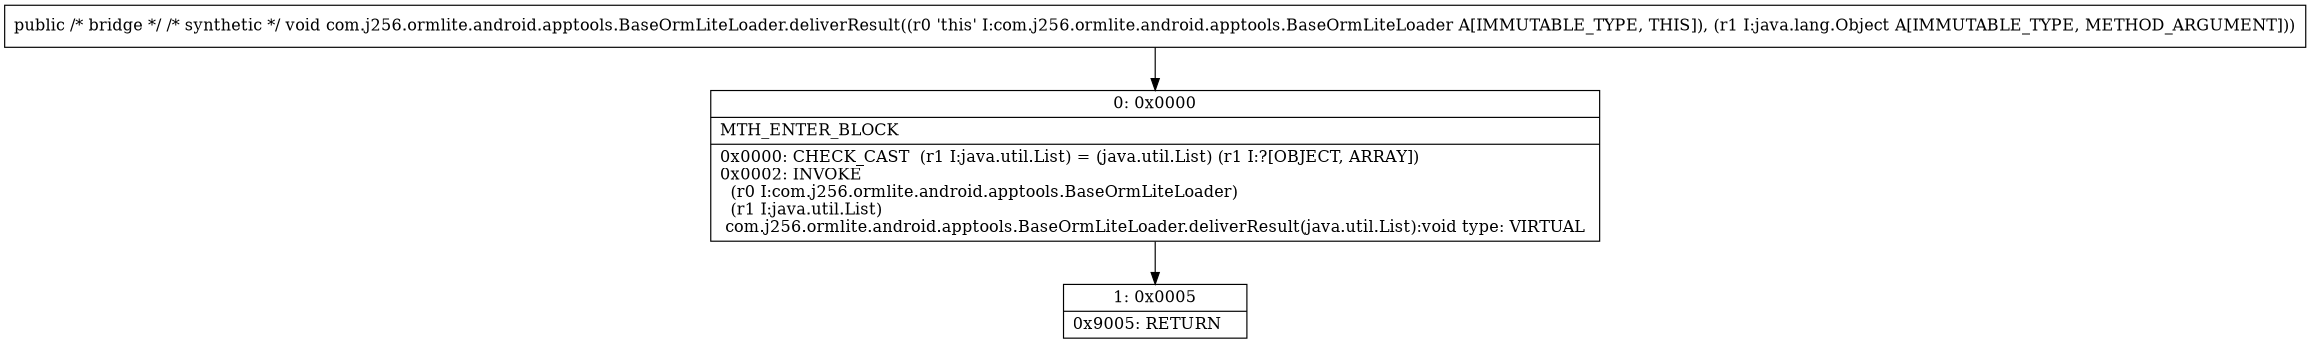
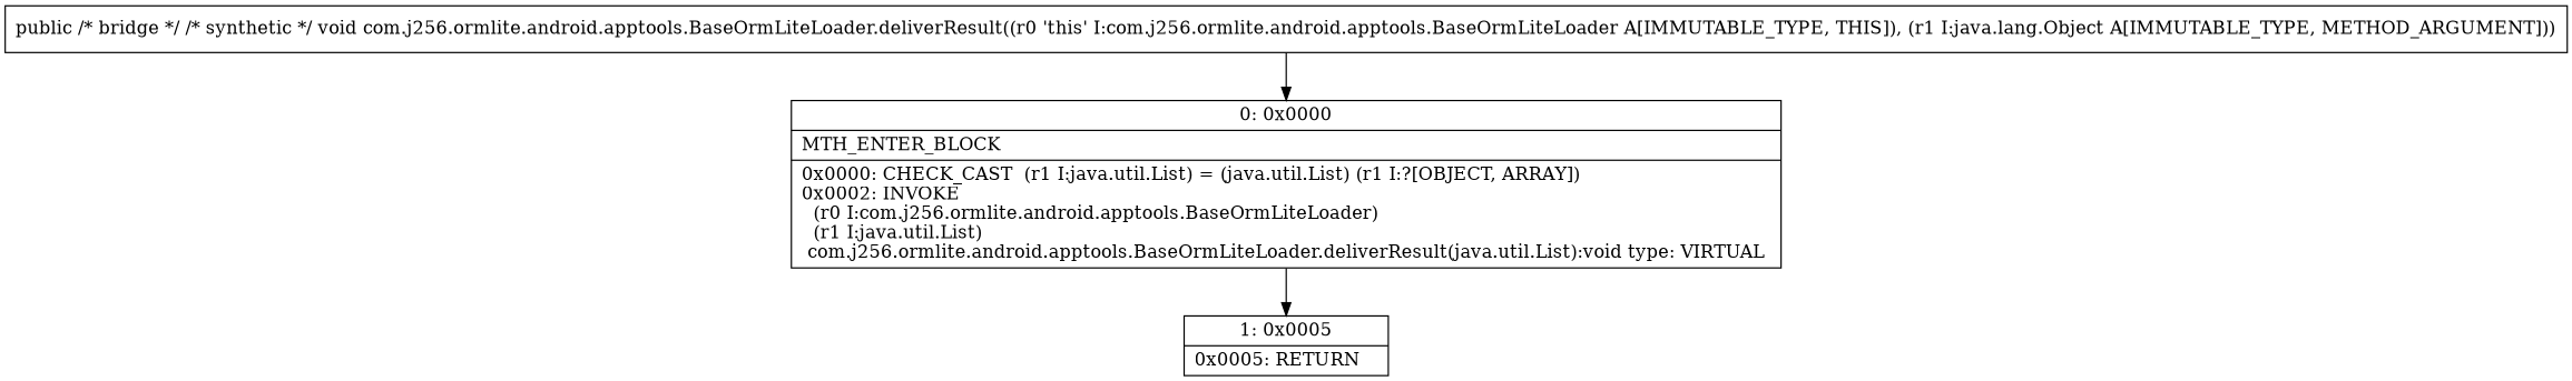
  digraph {
    node [shape=record]
    n1 [label="{0\:\ 0x0000|MTH_ENTER_BLOCK\l|0x0000: CHECK_CAST  (r1 I:java.util.List) = (java.util.List) (r1 I:?[OBJECT, ARRAY]) \l0x0002: INVOKE  \l  (r0 I:com.j256.ormlite.android.apptools.BaseOrmLiteLoader)\l  (r1 I:java.util.List)\l com.j256.ormlite.android.apptools.BaseOrmLiteLoader.deliverResult(java.util.List):void type: VIRTUAL \l}"]
-   n2 [label="{1\:\ 0x0005|0x9005: RETURN   \l}"]
+   n2 [label="{1\:\ 0x0005|0x0005: RETURN   \l}"]
    n3 [label="{public \/* bridge *\/ \/* synthetic *\/ void com.j256.ormlite.android.apptools.BaseOrmLiteLoader.deliverResult((r0 'this' I:com.j256.ormlite.android.apptools.BaseOrmLiteLoader A[IMMUTABLE_TYPE, THIS]), (r1 I:java.lang.Object A[IMMUTABLE_TYPE, METHOD_ARGUMENT])) }"]
    n1 -> n2
    n3 -> n1
  }
